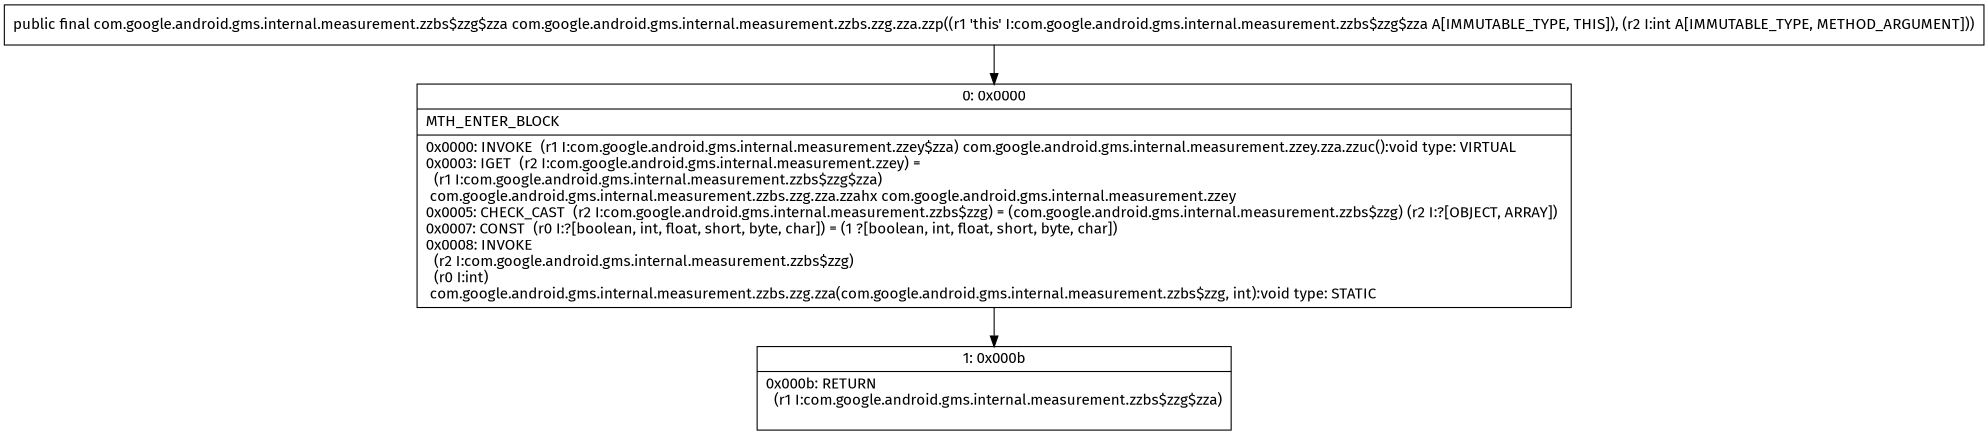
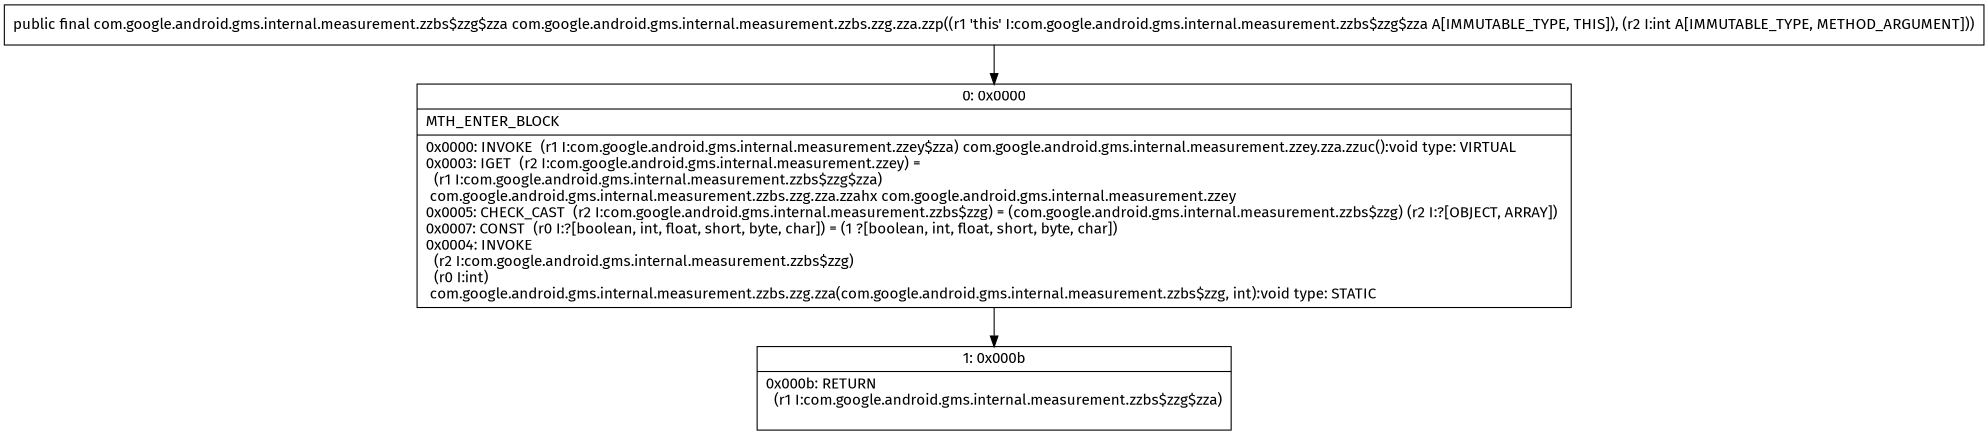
  digraph {
    fontname="Fira Sans"
    node [shape=record fontname="Fira Sans"]
    edge [fontname="Fira Sans"]
-   n1 [label="{0\:\ 0x0000|MTH_ENTER_BLOCK\l|0x0000: INVOKE  (r1 I:com.google.android.gms.internal.measurement.zzey$zza) com.google.android.gms.internal.measurement.zzey.zza.zzuc():void type: VIRTUAL \l0x0003: IGET  (r2 I:com.google.android.gms.internal.measurement.zzey) = \l  (r1 I:com.google.android.gms.internal.measurement.zzbs$zzg$zza)\l com.google.android.gms.internal.measurement.zzbs.zzg.zza.zzahx com.google.android.gms.internal.measurement.zzey \l0x0005: CHECK_CAST  (r2 I:com.google.android.gms.internal.measurement.zzbs$zzg) = (com.google.android.gms.internal.measurement.zzbs$zzg) (r2 I:?[OBJECT, ARRAY]) \l0x0007: CONST  (r0 I:?[boolean, int, float, short, byte, char]) = (1 ?[boolean, int, float, short, byte, char]) \l0x0008: INVOKE  \l  (r2 I:com.google.android.gms.internal.measurement.zzbs$zzg)\l  (r0 I:int)\l com.google.android.gms.internal.measurement.zzbs.zzg.zza(com.google.android.gms.internal.measurement.zzbs$zzg, int):void type: STATIC \l}"]
+   n1 [label="{0\:\ 0x0000|MTH_ENTER_BLOCK\l|0x0000: INVOKE  (r1 I:com.google.android.gms.internal.measurement.zzey$zza) com.google.android.gms.internal.measurement.zzey.zza.zzuc():void type: VIRTUAL \l0x0003: IGET  (r2 I:com.google.android.gms.internal.measurement.zzey) = \l  (r1 I:com.google.android.gms.internal.measurement.zzbs$zzg$zza)\l com.google.android.gms.internal.measurement.zzbs.zzg.zza.zzahx com.google.android.gms.internal.measurement.zzey \l0x0005: CHECK_CAST  (r2 I:com.google.android.gms.internal.measurement.zzbs$zzg) = (com.google.android.gms.internal.measurement.zzbs$zzg) (r2 I:?[OBJECT, ARRAY]) \l0x0007: CONST  (r0 I:?[boolean, int, float, short, byte, char]) = (1 ?[boolean, int, float, short, byte, char]) \l0x0004: INVOKE  \l  (r2 I:com.google.android.gms.internal.measurement.zzbs$zzg)\l  (r0 I:int)\l com.google.android.gms.internal.measurement.zzbs.zzg.zza(com.google.android.gms.internal.measurement.zzbs$zzg, int):void type: STATIC \l}"]
    n2 [label="{1\:\ 0x000b|0x000b: RETURN  \l  (r1 I:com.google.android.gms.internal.measurement.zzbs$zzg$zza)\l \l}"]
    n3 [label="{public final com.google.android.gms.internal.measurement.zzbs$zzg$zza com.google.android.gms.internal.measurement.zzbs.zzg.zza.zzp((r1 'this' I:com.google.android.gms.internal.measurement.zzbs$zzg$zza A[IMMUTABLE_TYPE, THIS]), (r2 I:int A[IMMUTABLE_TYPE, METHOD_ARGUMENT])) }"]
    n1 -> n2
    n3 -> n1
  }
